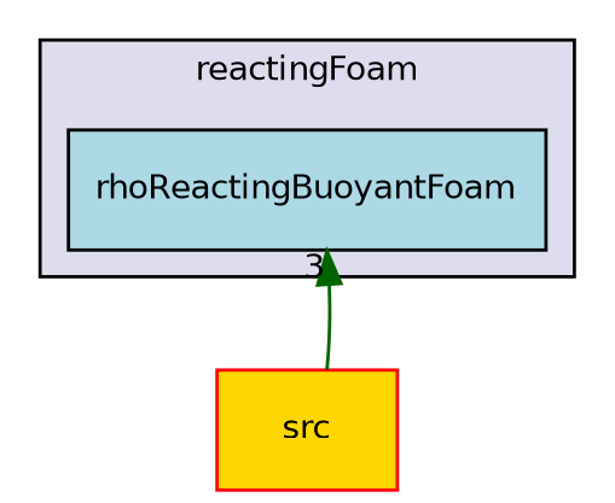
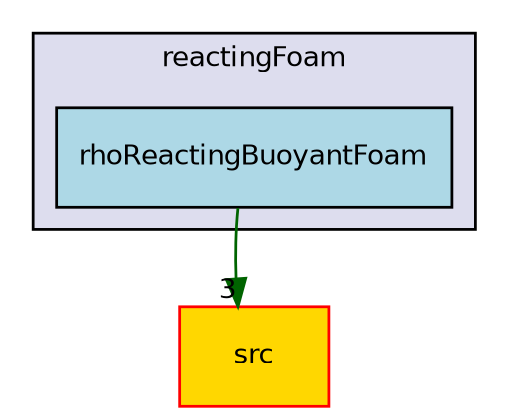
  digraph {
    compound=true
    node [fontname=Helvetica fontsize=10 shape=box style=filled]
    n1 [fillcolor=lightblue label=rhoReactingBuoyantFoam pencolor=black]
    n2 [color=red label=src fillcolor=gold]
    subgraph cluster_1 {
      bgcolor="#ddddee"
      fontname=Helvetica
      fontsize=10
      label=reactingFoam
      pencolor=black
      n1
    }
-   n2 -> n1 [headlabel=3 labeldistance=1.5 labelfontname=Helvetica labelfontsize=10 color=darkgreen]
+   n1 -> n2 [headlabel=3 labeldistance=1.5 labelfontname=Helvetica labelfontsize=10 color=darkgreen]
  }
